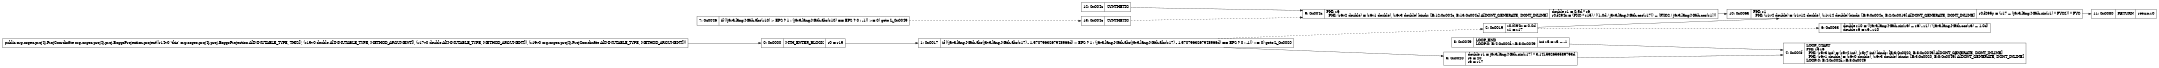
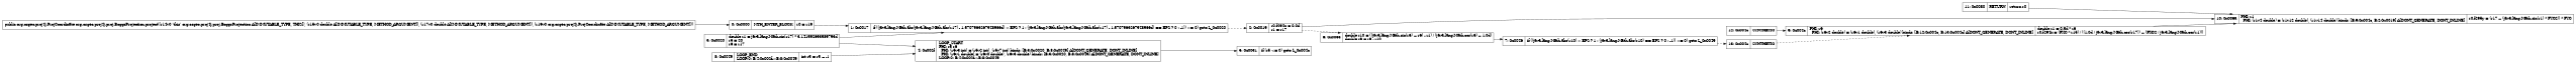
  digraph {
    rankdir=LR
    node [shape=record]
    n1 [label="{0\:\ 0x0000|MTH_ENTER_BLOCK\l|r0 = r19\l}"]
    n2 [label="{1\:\ 0x0017|if ((java.lang.Math.abs(java.lang.Math.abs(r17) \- 1.5707963267948966d) \> EPS ? 1 : (java.lang.Math.abs(java.lang.Math.abs(r17) \- 1.5707963267948966d) == EPS ? 0 : \-1)) \>= 0) goto L_0x0020\l}"]
    n3 [label="{2\:\ 0x0019|r0.f294x = 0.0d\lr1 = r17\l}"]
    n4 [label="{3\:\ 0x0020|double r1 = java.lang.Math.sin(r17) * 3.141592653589793d\lr5 = 20\lr6 = r17\l}"]
    n5 [label="{10\:\ 0x006a|PHI: r1 \l  PHI: (r1v4 double) = (r1v12 double), (r1v14 double) binds: [B:9:0x004c, B:2:0x0019] A[DONT_GENERATE, DONT_INLINE]\l|r0.f295y = (r17 + (java.lang.Math.sin(r1) * FYC2)) * FYC\l}"]
    n6 [label="{6\:\ 0x0033|double r10 = ((java.lang.Math.sin(r6) + r6) \- r1) \/ (java.lang.Math.cos(r6) + 1.0d)\ldouble r6 = r6 \- r10\l}"]
    n7 [label="{4\:\ 0x002f|LOOP_START\lPHI: r5 r6 \l  PHI: (r5v3 int) = (r5v2 int), (r5v7 int) binds: [B:3:0x0020, B:8:0x0049] A[DONT_GENERATE, DONT_INLINE]\l  PHI: (r6v1 double) = (r6v0 double), (r6v3 double) binds: [B:3:0x0020, B:8:0x0049] A[DONT_GENERATE, DONT_INLINE]\lLOOP:0: B:4:0x002f\-\>B:8:0x0049\l}"]
    n8 [label="{11\:\ 0x0080|RETURN\l|return r0\l}"]
+   n9 [label="{5\:\ 0x0031|if (r5 \<= 0) goto L_0x004c\l}"]
    n10 [label="{7\:\ 0x0046|if ((java.lang.Math.abs(r10) \> EPS ? 1 : (java.lang.Math.abs(r10) == EPS ? 0 : \-1)) \>= 0) goto L_0x0049\l}"]
    n11 [label="{12\:\ 0x004c|SYNTHETIC\l}"]
    n12 [label="{9\:\ 0x004c|PHI: r6 \l  PHI: (r6v2 double) = (r6v1 double), (r6v3 double) binds: [B:12:0x004c, B:13:0x004c] A[DONT_GENERATE, DONT_INLINE]\l|double r1 = 0.5d * r6\lr0.f294x = (FXC * r15) \/ ((1.0d \/ java.lang.Math.cos(r17)) + (FXC2 \/ java.lang.Math.cos(r1)))\l}"]
    n13 [label="{13\:\ 0x004c|SYNTHETIC\l}"]
    n14 [label="{8\:\ 0x0049|LOOP_END\lLOOP:0: B:4:0x002f\-\>B:8:0x0049\l|int r5 = r5 + \-1\l}"]
    n15 [label="{public org.osgeo.proj4j.ProjCoordinate org.osgeo.proj4j.proj.BoggsProjection.project((r14v0 'this' org.osgeo.proj4j.proj.BoggsProjection A[IMMUTABLE_TYPE, THIS]), (r15v0 double A[IMMUTABLE_TYPE, METHOD_ARGUMENT]), (r17v0 double A[IMMUTABLE_TYPE, METHOD_ARGUMENT]), (r19v0 org.osgeo.proj4j.ProjCoordinate A[IMMUTABLE_TYPE, METHOD_ARGUMENT])) }"]
    n1 -> n2
    n2 -> n3 [style=dashed]
-   n2 -> n4
+   n4 -> n2
    n3 -> n5
    n3 -> n6 [style=dashed]
    n4 -> n7
-   n5 -> n8
+   n8 -> n5
+   n6 -> n10
+   n7 -> n9
    n10 -> n13 [style=dashed]
    n11 -> n12
    n12 -> n5
    n13 -> n12 [style=dashed]
    n14 -> n7
    n15 -> n1
  }
